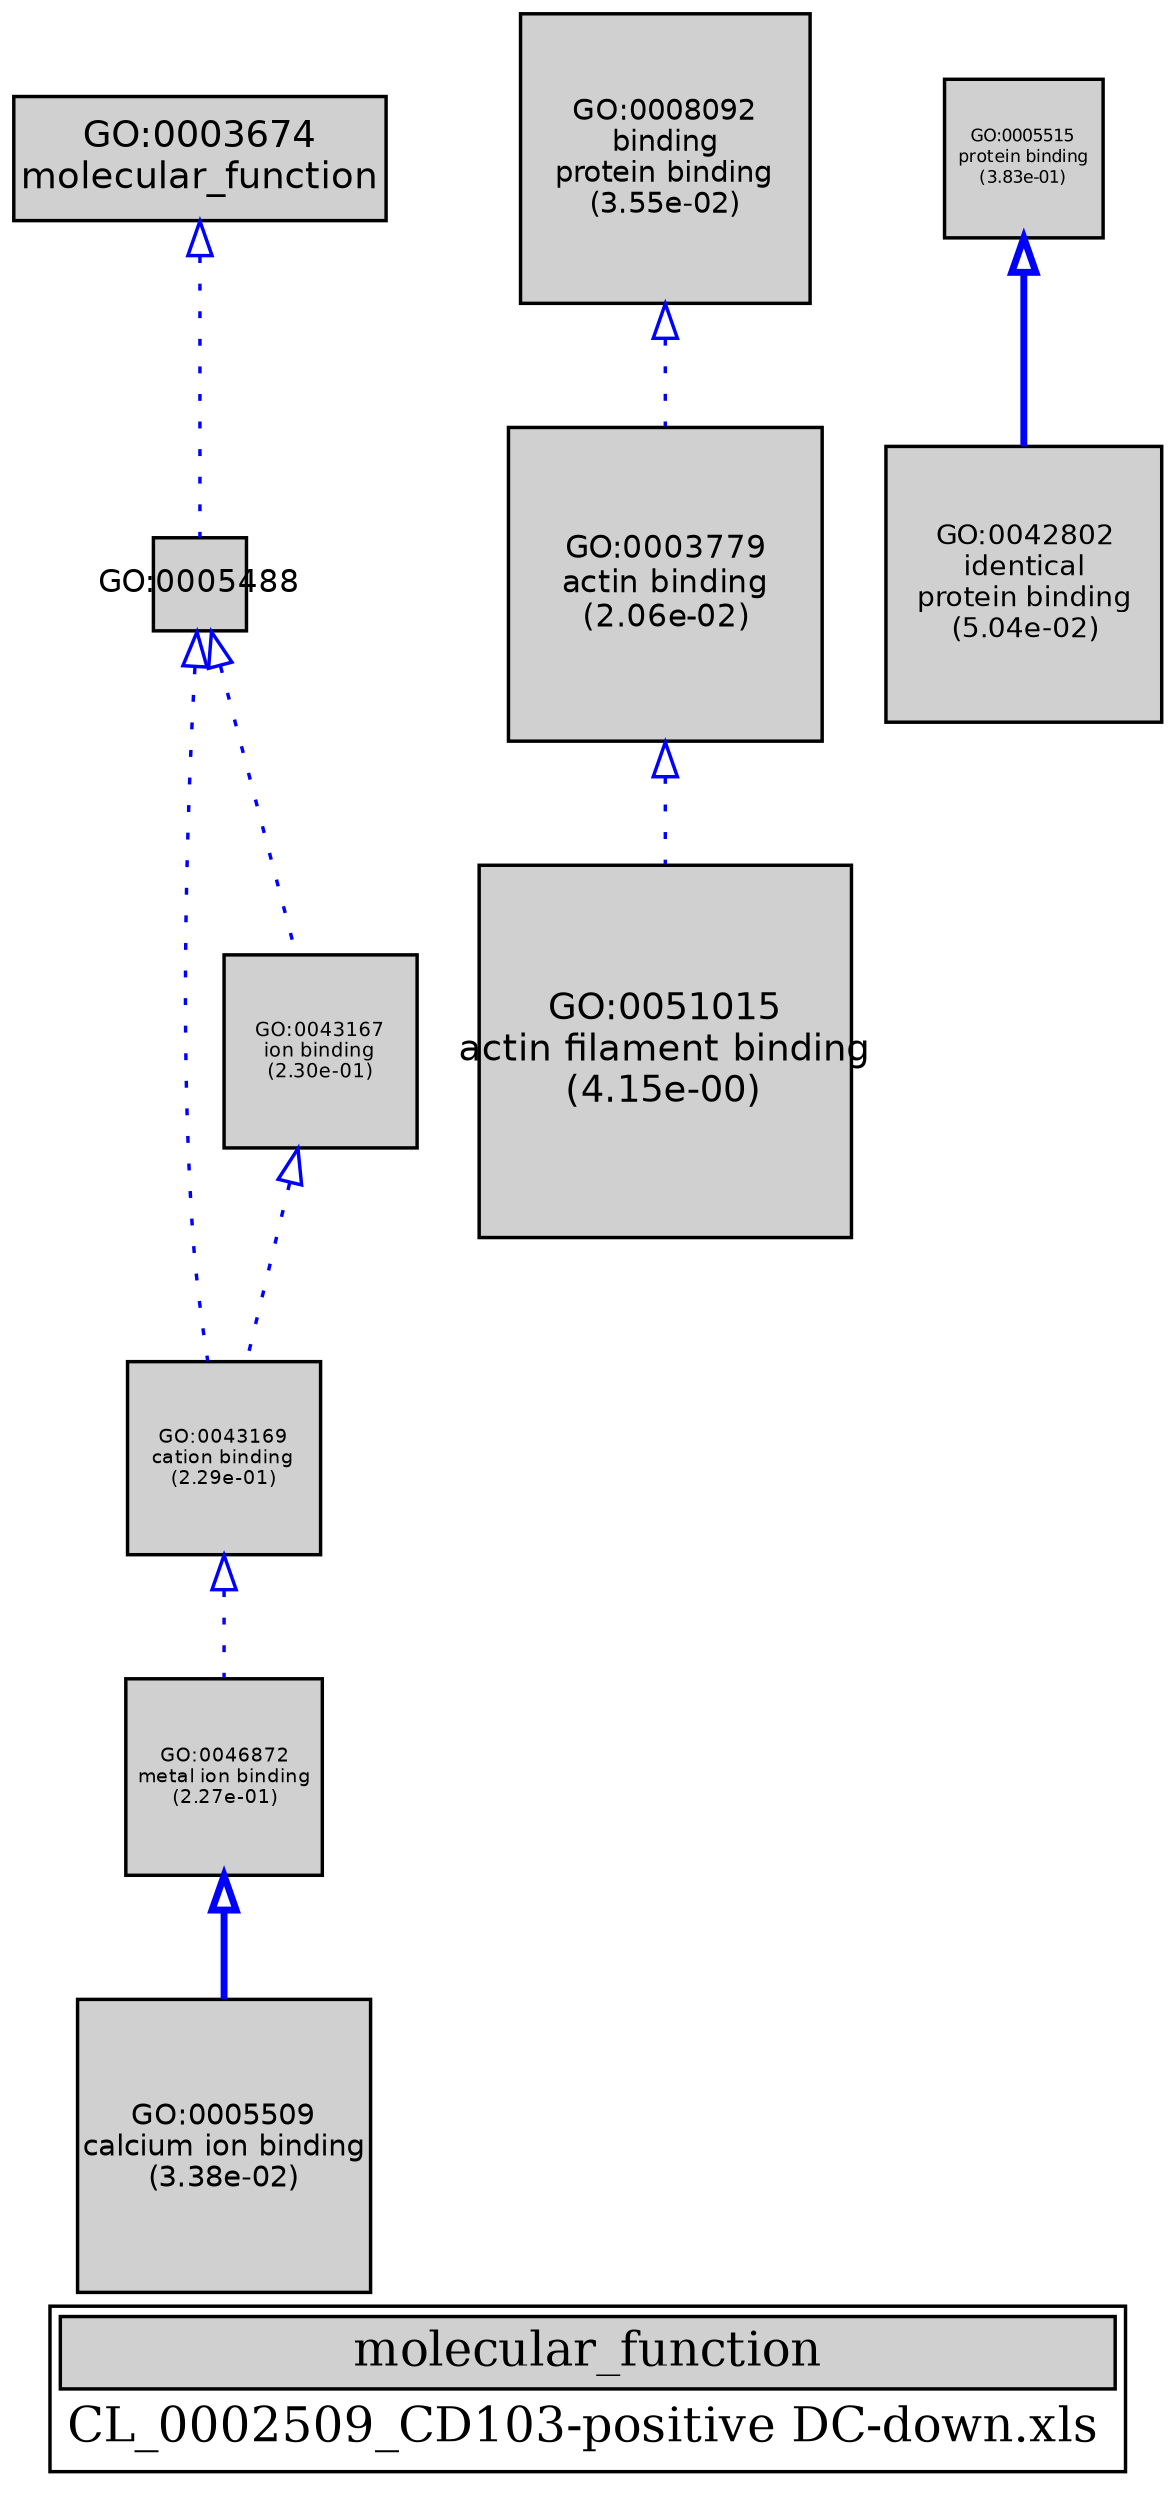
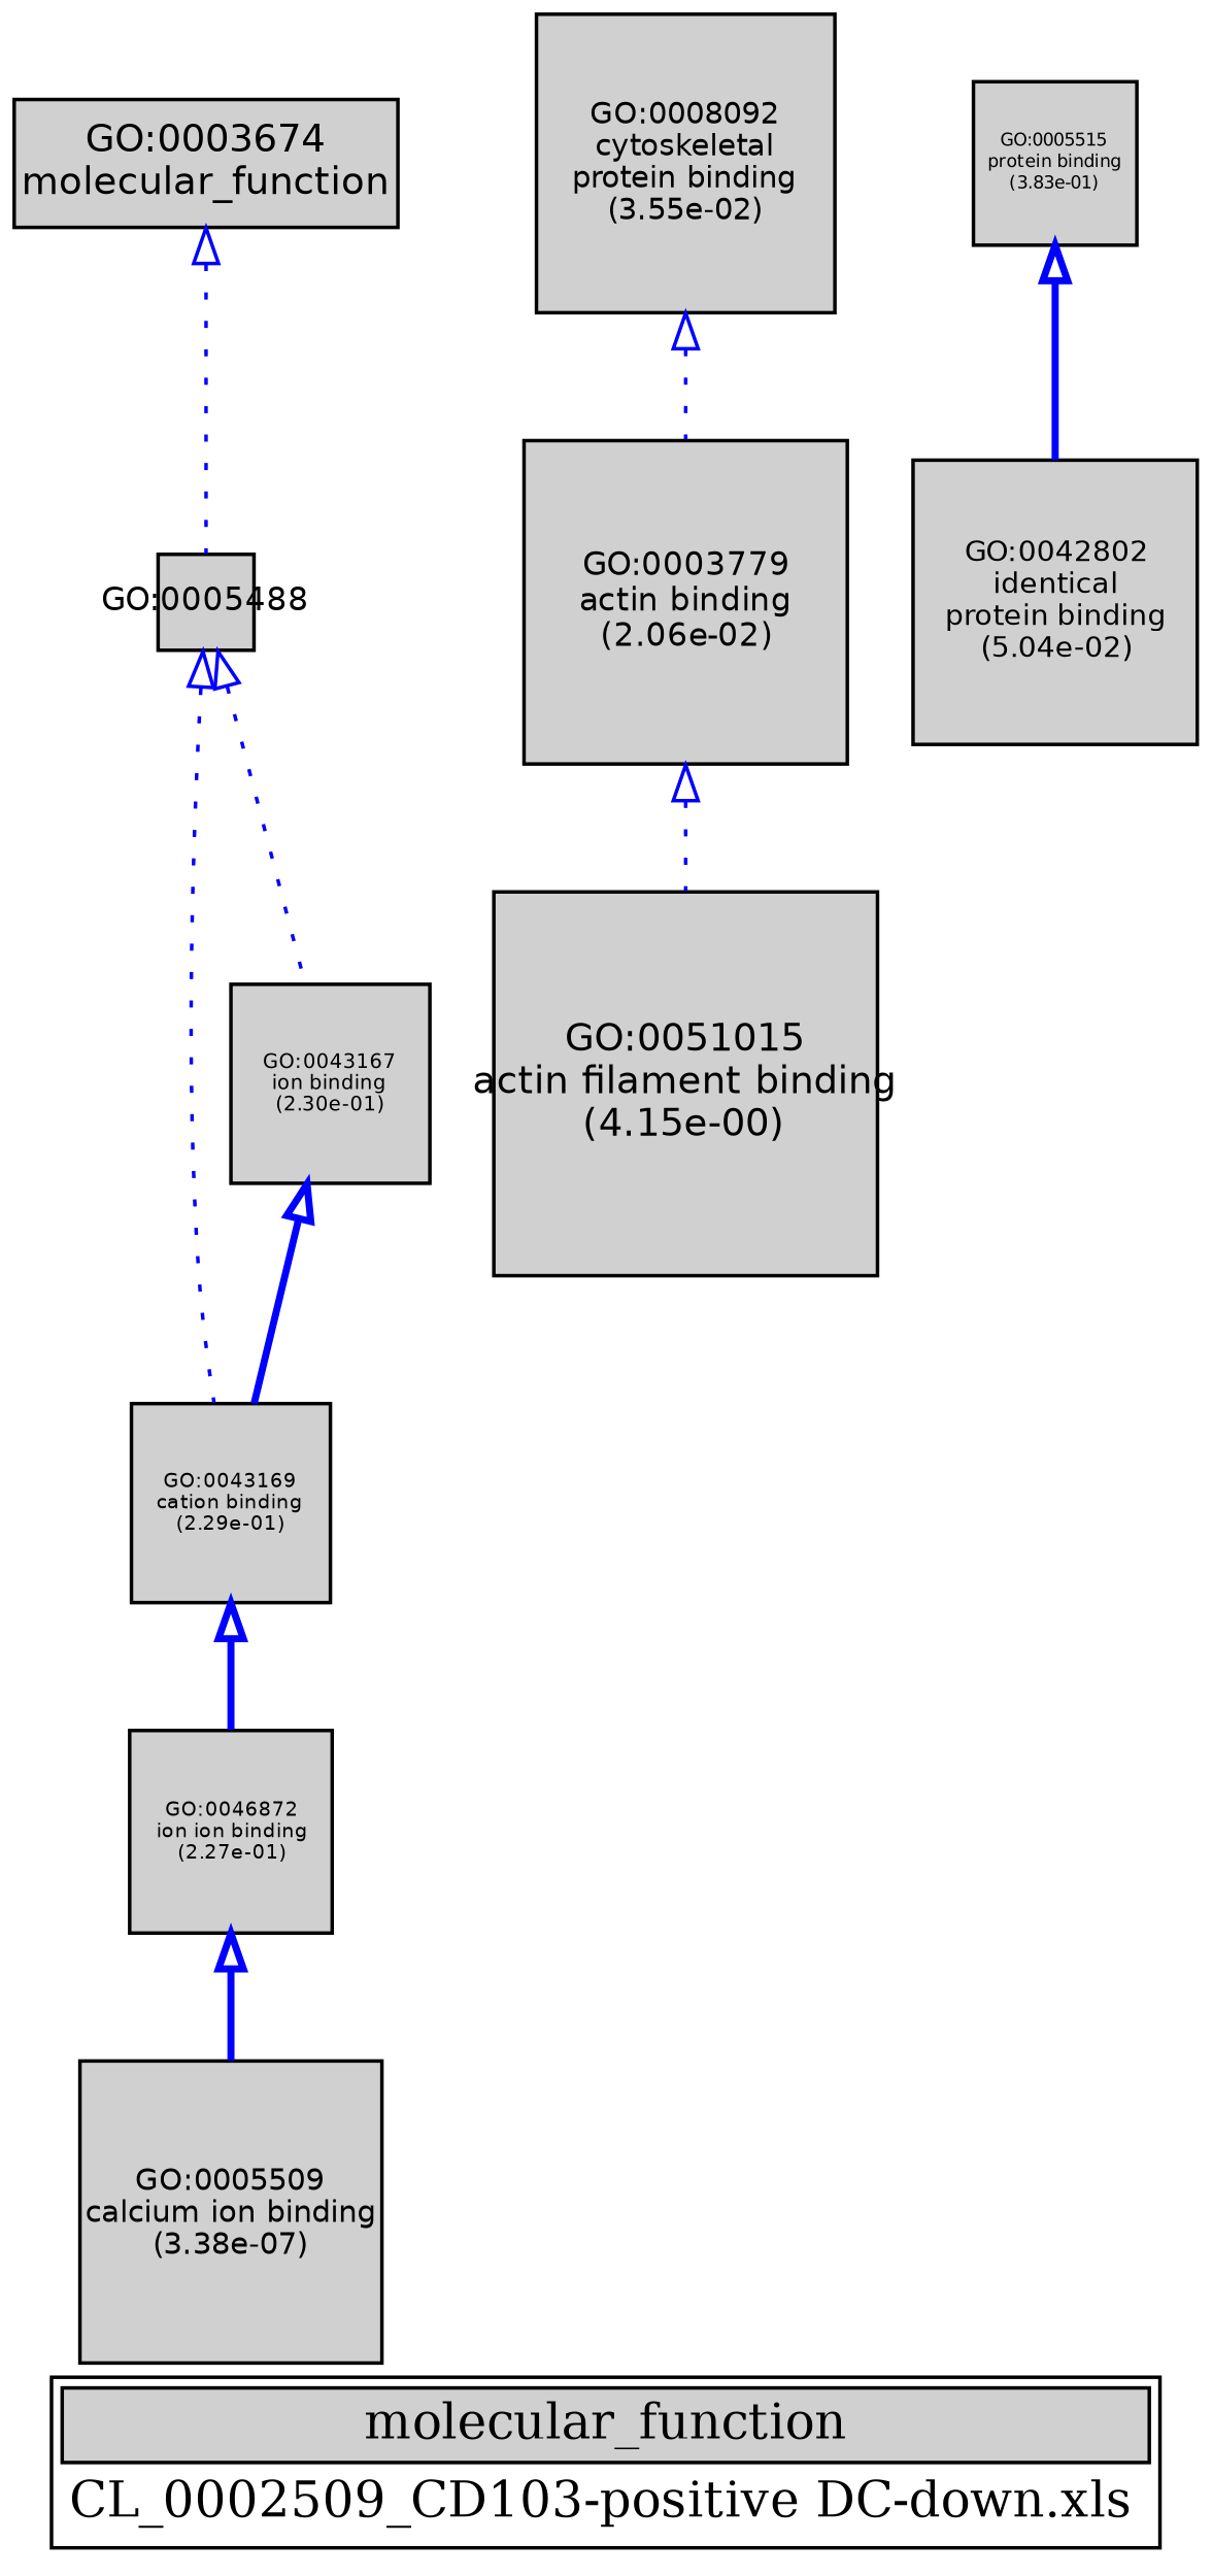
  digraph {
    bgcolor="#FFFFFF"
    label=<<TABLE COLOR="black" BGCOLOR="white"><TR><TD COLSPAN="2" BGCOLOR="#D0D0D0"><FONT COLOR="black">molecular_function</FONT></TD></TR><TR><TD BORDER="0">CL_0002509_CD103-positive DC-down.xls</TD></TR></TABLE>>
    node [color=black fillcolor="#D0D0D0" fixedsize=true fontcolor=black fontname=Helvetica fontsize=10.8 shape=box style=filled]
    edge [arrowtail=empty color=blue dir=back style=dotted weight=5.0]
    n1 [fontsize=5.62962813562 height=0.781892796614 label=<<TABLE BORDER="0"><TR><TD>GO:0043169<BR/>cation binding<BR/>(2.29e-01)</TD></TR></TABLE>> width=0.781892796614]
-   n2 [fontsize=5.65088256394 height=0.784844800548 label=<<TABLE BORDER="0"><TR><TD>GO:0046872<BR/>metal ion binding<BR/>(2.27e-01)</TD></TR></TABLE>> width=0.784844800548]
-   n3 [fontsize=8.49663018538 height=1.18008752575 label=<<TABLE BORDER="0"><TR><TD>GO:0005509<BR/>calcium ion binding<BR/>(3.38e-02)</TD></TR></TABLE>> width=1.18008752575]
-   n4 [fontsize=8.43539448894 height=1.17158256791 label=<<TABLE BORDER="0"><TR><TD>GO:0008092<BR/>binding<BR/>protein binding<BR/>(3.55e-02)</TD></TR></TABLE>> width=1.17158256791]
+   n2 [fontsize=5.65088256394 height=0.784844800548 label=<<TABLE BORDER="0"><TR><TD>GO:0046872<BR/>ion ion binding<BR/>(2.27e-01)</TD></TR></TABLE>> width=0.784844800548]
+   n3 [fontsize=8.49663018538 height=1.18008752575 label=<<TABLE BORDER="0"><TR><TD>GO:0005509<BR/>calcium ion binding<BR/>(3.38e-07)</TD></TR></TABLE>> width=1.18008752575]
+   n4 [fontsize=8.43539448894 height=1.17158256791 label=<<TABLE BORDER="0"><TR><TD>GO:0008092<BR/>cytoskeletal<BR/>protein binding<BR/>(3.55e-02)</TD></TR></TABLE>> width=1.17158256791]
    n5 [fontsize=7.98626936731 height=1.10920407879 label=<<TABLE BORDER="0"><TR><TD>GO:0042802<BR/>identical<BR/>protein binding<BR/>(5.04e-02)</TD></TR></TABLE>> width=1.10920407879]
    "GO:0005488" [fontsize=9 height=0.374014611044 width=0.374014611044]
    n7 [label=<<TABLE BORDER="0"><TR><TD>GO:0003674<BR/>molecular_function</TD></TR></TABLE>> width=1.5]
    n8 [fontsize=5.62294938137 height=0.780965191857 label=<<TABLE BORDER="0"><TR><TD>GO:0043167<BR/>ion binding<BR/>(2.30e-01)</TD></TR></TABLE>> width=0.780965191857]
    n9 [fontsize=5.0 height=0.634315905956 label=<<TABLE BORDER="0"><TR><TD>GO:0005515<BR/>protein binding<BR/>(3.83e-01)</TD></TR></TABLE>> width=0.634315905956]
    n10 [height=1.5 label=<<TABLE BORDER="0"><TR><TD>GO:0051015<BR/>actin filament binding<BR/>(4.15e-00)</TD></TR></TABLE>> width=1.5]
    n11 [fontsize=9.09452995173 height=1.26312915996 label=<<TABLE BORDER="0"><TR><TD>GO:0003779<BR/>actin binding<BR/>(2.06e-02)</TD></TR></TABLE>> width=1.26312915996]
    subgraph sub_1 {
      n1
      n2
      n3
      n4
      n5
      "GO:0005488"
      n7
      n8
      n9
      n10
      n11
    }
    subgraph sub_2 {
      subgraph sub_3 {
        subgraph sub_4 {
        }
        subgraph sub_5 {
        }
      }
      subgraph sub_6 {
      }
      subgraph sub_7 {
        n1
        n2
        n3
        n4
        n5
        "GO:0005488"
        n7
        n8
        n9
        n10
        n11
      }
    }
-   n1 -> n2
+   n1 -> n2 [style=bold]
    n2 -> n3 [style=bold]
    n4 -> n11
    "GO:0005488" -> n1
    "GO:0005488" -> n8
    n7 -> "GO:0005488"
-   n8 -> n1
+   n8 -> n1 [style=bold]
    n9 -> n5 [style=bold]
    n11 -> n10
  }
